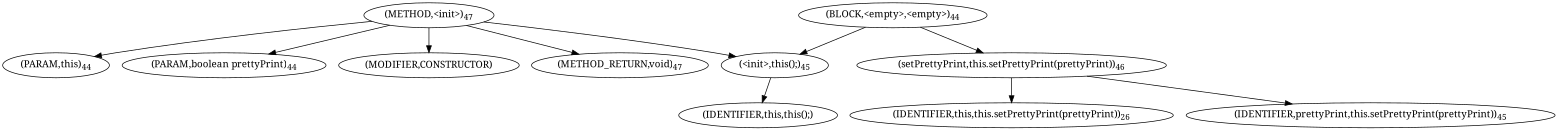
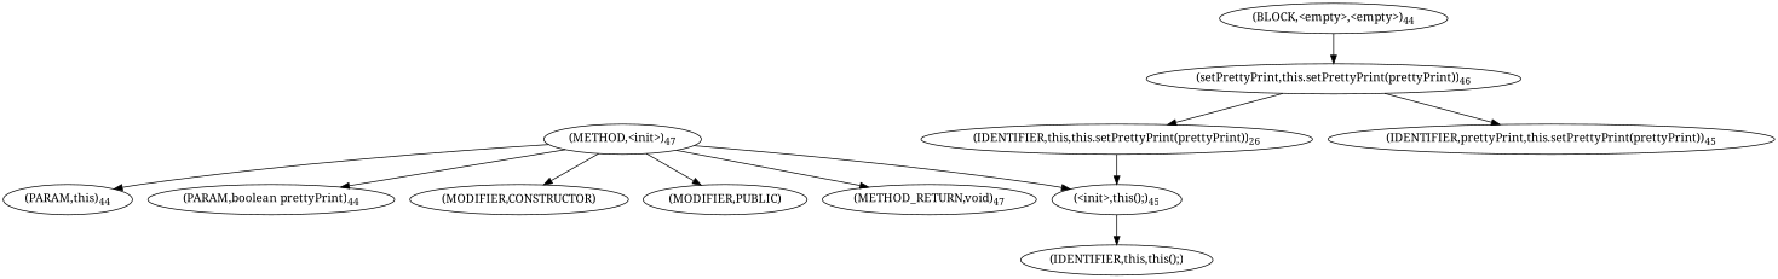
  digraph {
    fontname="Noto Serif"
    node [fontname="Noto Serif"]
    edge [fontname="Noto Serif"]
    n1 [label=<(METHOD,&lt;init&gt;)<SUB>47</SUB>>]
    n2 [label=<(PARAM,this)<SUB>44</SUB>>]
    n3 [label=<(PARAM,boolean prettyPrint)<SUB>44</SUB>>]
    n4 [label=<(MODIFIER,CONSTRUCTOR)>]
+   n5 [label=<(MODIFIER,PUBLIC)>]
    n6 [label=<(METHOD_RETURN,void)<SUB>47</SUB>>]
    n7 [label=<(&lt;init&gt;,this();)<SUB>45</SUB>>]
    n8 [label=<(BLOCK,&lt;empty&gt;,&lt;empty&gt;)<SUB>44</SUB>>]
    n9 [label=<(setPrettyPrint,this.setPrettyPrint(prettyPrint))<SUB>46</SUB>>]
    n10 [label=<(IDENTIFIER,this,this();)>]
    n11 [label=<(IDENTIFIER,this,this.setPrettyPrint(prettyPrint))<SUB>26</SUB>>]
    n12 [label=<(IDENTIFIER,prettyPrint,this.setPrettyPrint(prettyPrint))<SUB>45</SUB>>]
    n1 -> n2
    n1 -> n3
    n1 -> n4
+   n1 -> n5
    n1 -> n6
    n1 -> n7
    n7 -> n10
-   n8 -> n7
+   n11 -> n7
    n8 -> n9
    n9 -> n11
    n9 -> n12
  }
